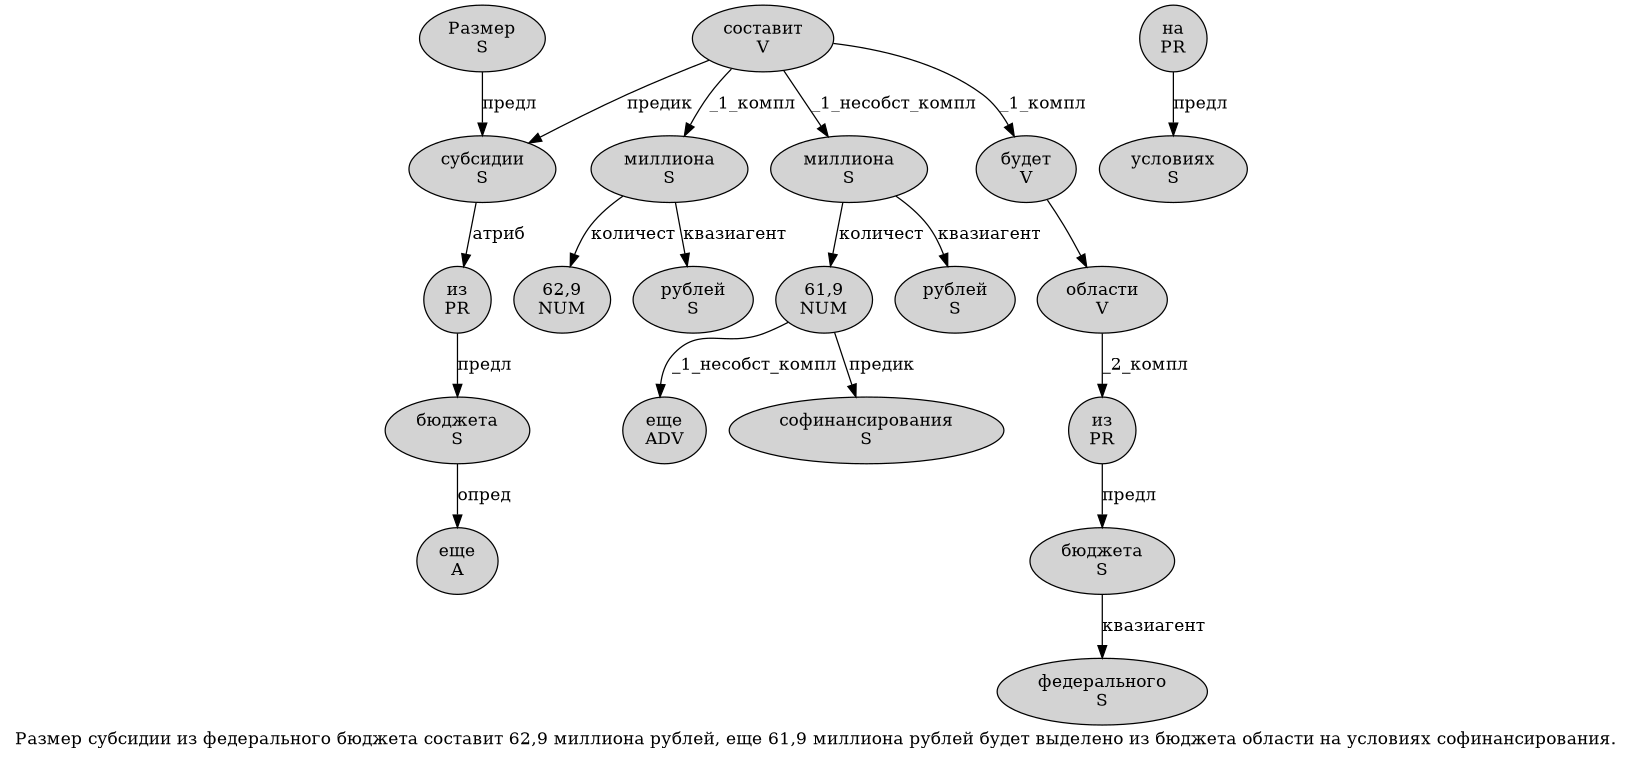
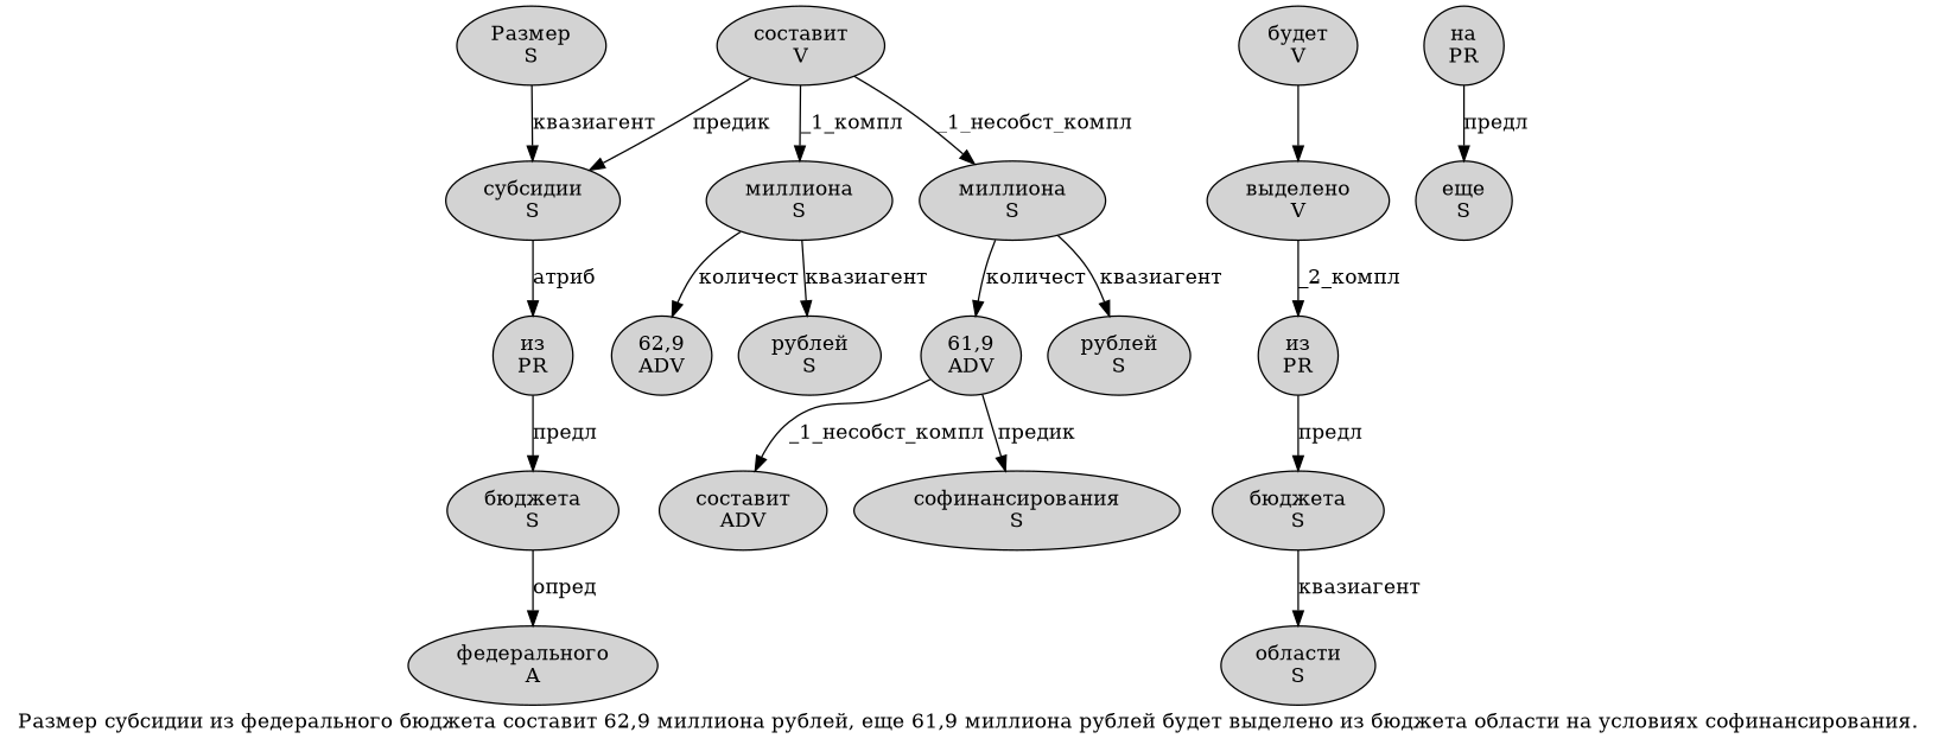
  digraph {
    label="Размер субсидии из федерального бюджета составит 62,9 миллиона рублей, еще 61,9 миллиона рублей будет выделено из бюджета области на условиях софинансирования."
    node [fillcolor=lightgray penwidth=1 shape=ellipse style=filled]
    n1 [label="Размер\nS"]
    n2 [label="субсидии\nS"]
    n3 [label="из\nPR"]
    n4 [label="бюджета\nS"]
-   n5 [label="еще\nA"]
+   n5 [label="федерального\nA"]
    n6 [label="составит\nV"]
    n7 [label="миллиона\nS"]
    n8 [label="миллиона\nS"]
    n9 [label="будет\nV"]
-   n10 [label="62,9\nNUM"]
+   n10 [label="62,9\nADV"]
    n11 [label="рублей\nS"]
-   n12 [label="61,9\nNUM"]
+   n12 [label="61,9\nADV"]
    n13 [label="рублей\nS"]
-   n14 [label="области\nV"]
-   n15 [label="еще\nADV"]
+   n14 [label="выделено\nV"]
+   n15 [label="составит\nADV"]
    n16 [label="софинансирования\nS"]
    n17 [label="из\nPR"]
    n18 [label="бюджета\nS"]
    n19 [label="на\nPR"]
-   n20 [label="условиях\nS"]
-   n21 [label="федерального\nS"]
-   n1 -> n2 [label="предл"]
+   n20 [label="еще\nS"]
+   n21 [label="области\nS"]
+   n1 -> n2 [label="квазиагент"]
    n2 -> n3 [label="атриб"]
    n3 -> n4 [label="предл"]
    n4 -> n5 [label="опред"]
    n6 -> n2 [label="предик"]
    n6 -> n7 [label="_1_компл"]
    n6 -> n8 [label="_1_несобст_компл"]
-   n6 -> n9 [label="_1_компл"]
    n7 -> n10 [label="количест"]
    n7 -> n11 [label="квазиагент"]
    n8 -> n12 [label="количест"]
    n8 -> n13 [label="квазиагент"]
    n9 -> n14
    n12 -> n15 [label="_1_несобст_компл"]
    n12 -> n16 [label="предик"]
    n14 -> n17 [label="_2_компл"]
    n17 -> n18 [label="предл"]
    n18 -> n21 [label="квазиагент"]
    n19 -> n20 [label="предл"]
  }
